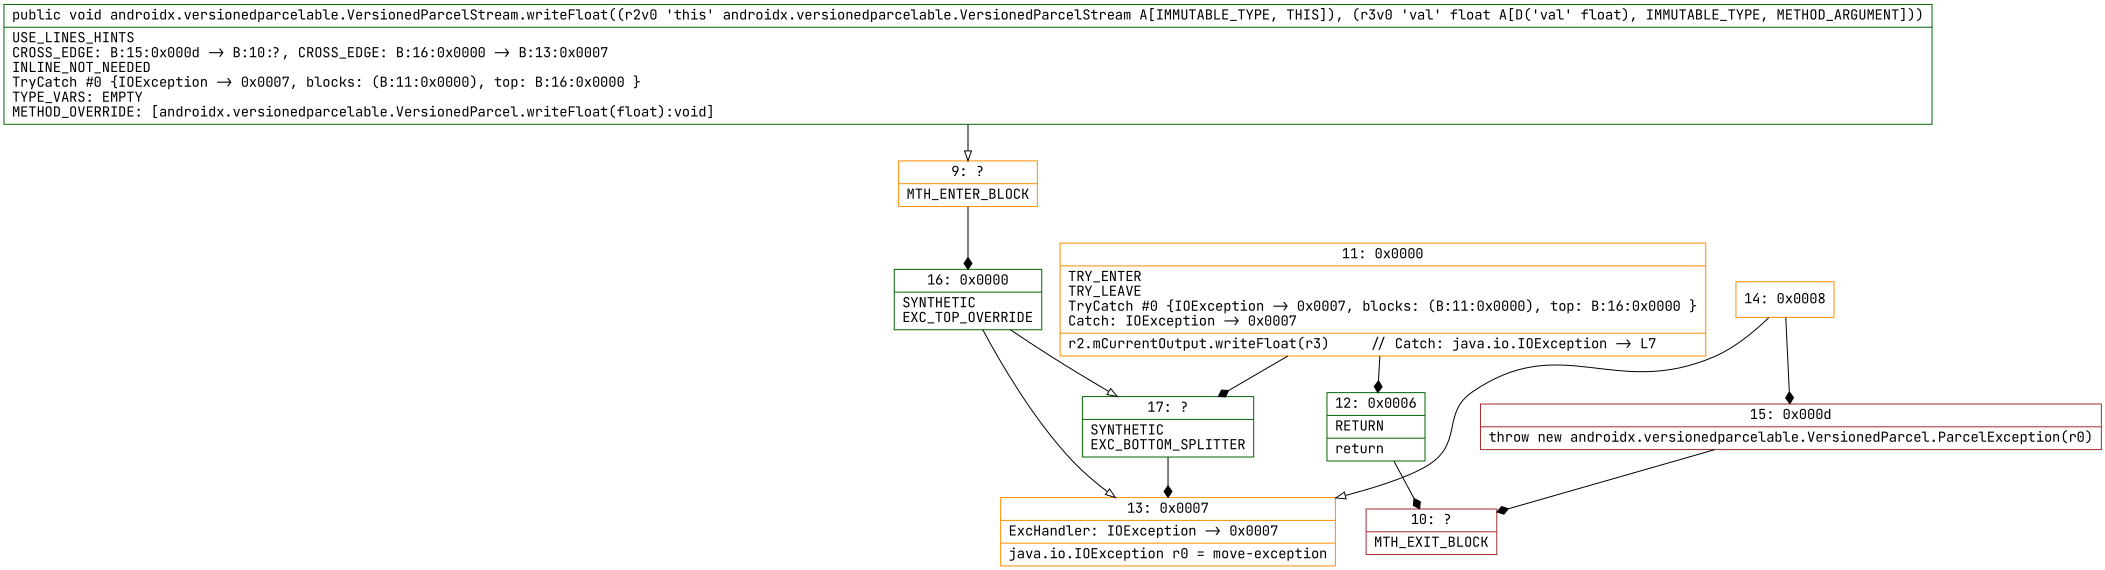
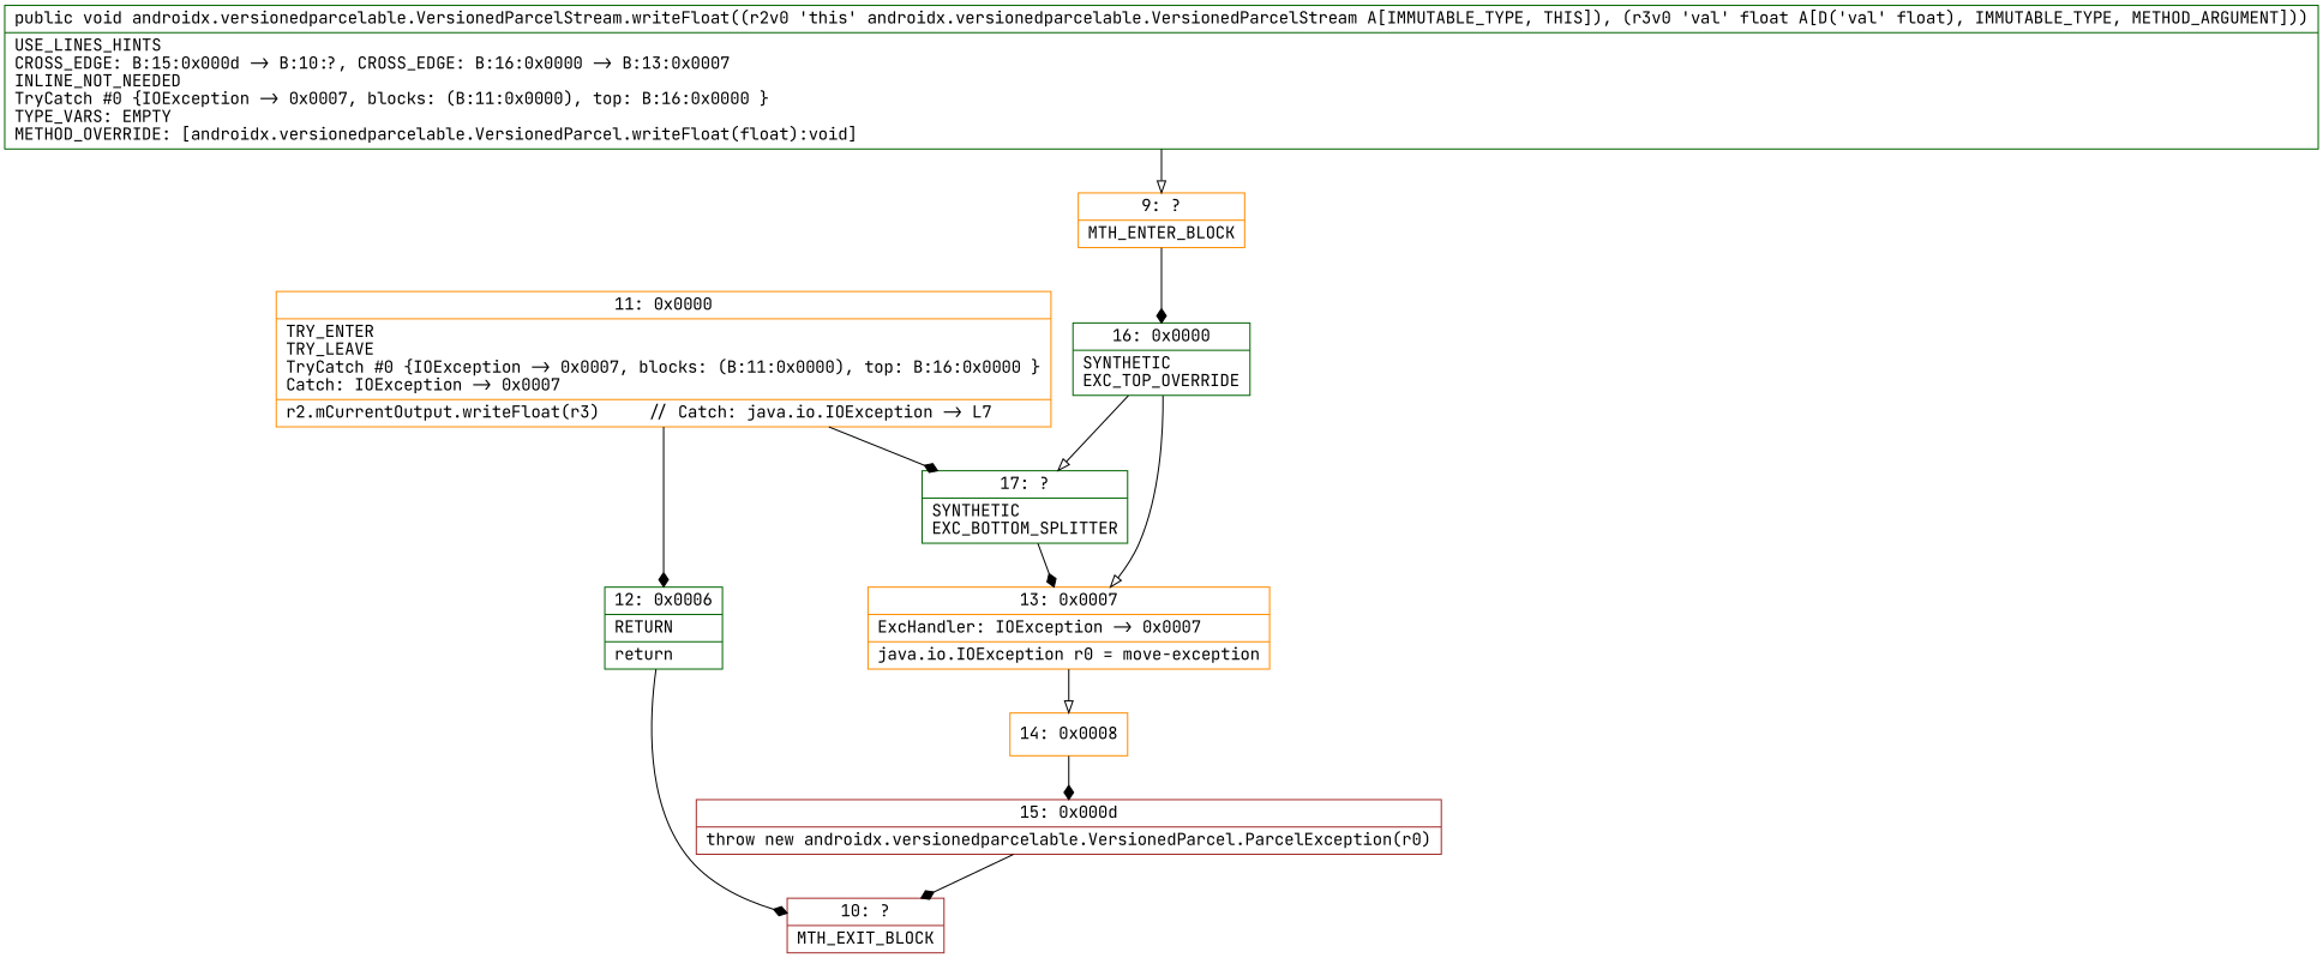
  digraph {
    fontname="JetBrains Mono"
    node [color=darkorange fontname="JetBrains Mono" shape=record]
    edge [arrowhead=diamond fontname="JetBrains Mono"]
    n1 [label="{9\:\ ?|MTH_ENTER_BLOCK\l}"]
    n2 [color=darkgreen label="{16\:\ 0x0000|SYNTHETIC\lEXC_TOP_OVERRIDE\l}"]
    n3 [label="{13\:\ 0x0007|ExcHandler: IOException \-\> 0x0007\l|java.io.IOException r0 = move\-exception\l}"]
    n4 [color=darkgreen label="{17\:\ ?|SYNTHETIC\lEXC_BOTTOM_SPLITTER\l}"]
    n5 [label="{11\:\ 0x0000|TRY_ENTER\lTRY_LEAVE\lTryCatch #0 \{IOException \-\> 0x0007, blocks: (B:11:0x0000), top: B:16:0x0000 \}\lCatch: IOException \-\> 0x0007\l|r2.mCurrentOutput.writeFloat(r3)     \/\/ Catch: java.io.IOException \-\> L7\l}"]
    n6 [color=darkgreen label="{12\:\ 0x0006|RETURN\l|return\l}"]
    n7 [label="{14\:\ 0x0008}"]
    n8 [color=brown label="{10\:\ ?|MTH_EXIT_BLOCK\l}"]
    n9 [color=brown label="{15\:\ 0x000d|throw new androidx.versionedparcelable.VersionedParcel.ParcelException(r0)\l}"]
    n10 [color=darkgreen label="{public void androidx.versionedparcelable.VersionedParcelStream.writeFloat((r2v0 'this' androidx.versionedparcelable.VersionedParcelStream A[IMMUTABLE_TYPE, THIS]), (r3v0 'val' float A[D('val' float), IMMUTABLE_TYPE, METHOD_ARGUMENT]))  | USE_LINES_HINTS\lCROSS_EDGE: B:15:0x000d \-\> B:10:?, CROSS_EDGE: B:16:0x0000 \-\> B:13:0x0007\lINLINE_NOT_NEEDED\lTryCatch #0 \{IOException \-\> 0x0007, blocks: (B:11:0x0000), top: B:16:0x0000 \}\lTYPE_VARS: EMPTY\lMETHOD_OVERRIDE: [androidx.versionedparcelable.VersionedParcel.writeFloat(float):void]\l}"]
    n1 -> n2
    n2 -> n3 [arrowhead=onormal]
    n2 -> n4 [arrowhead=onormal]
-   n7 -> n3 [arrowhead=onormal]
+   n3 -> n7 [arrowhead=onormal]
    n4 -> n3
    n5 -> n4
    n5 -> n6
    n6 -> n8
    n7 -> n9
    n9 -> n8
    n10 -> n1 [arrowhead=onormal]
  }
